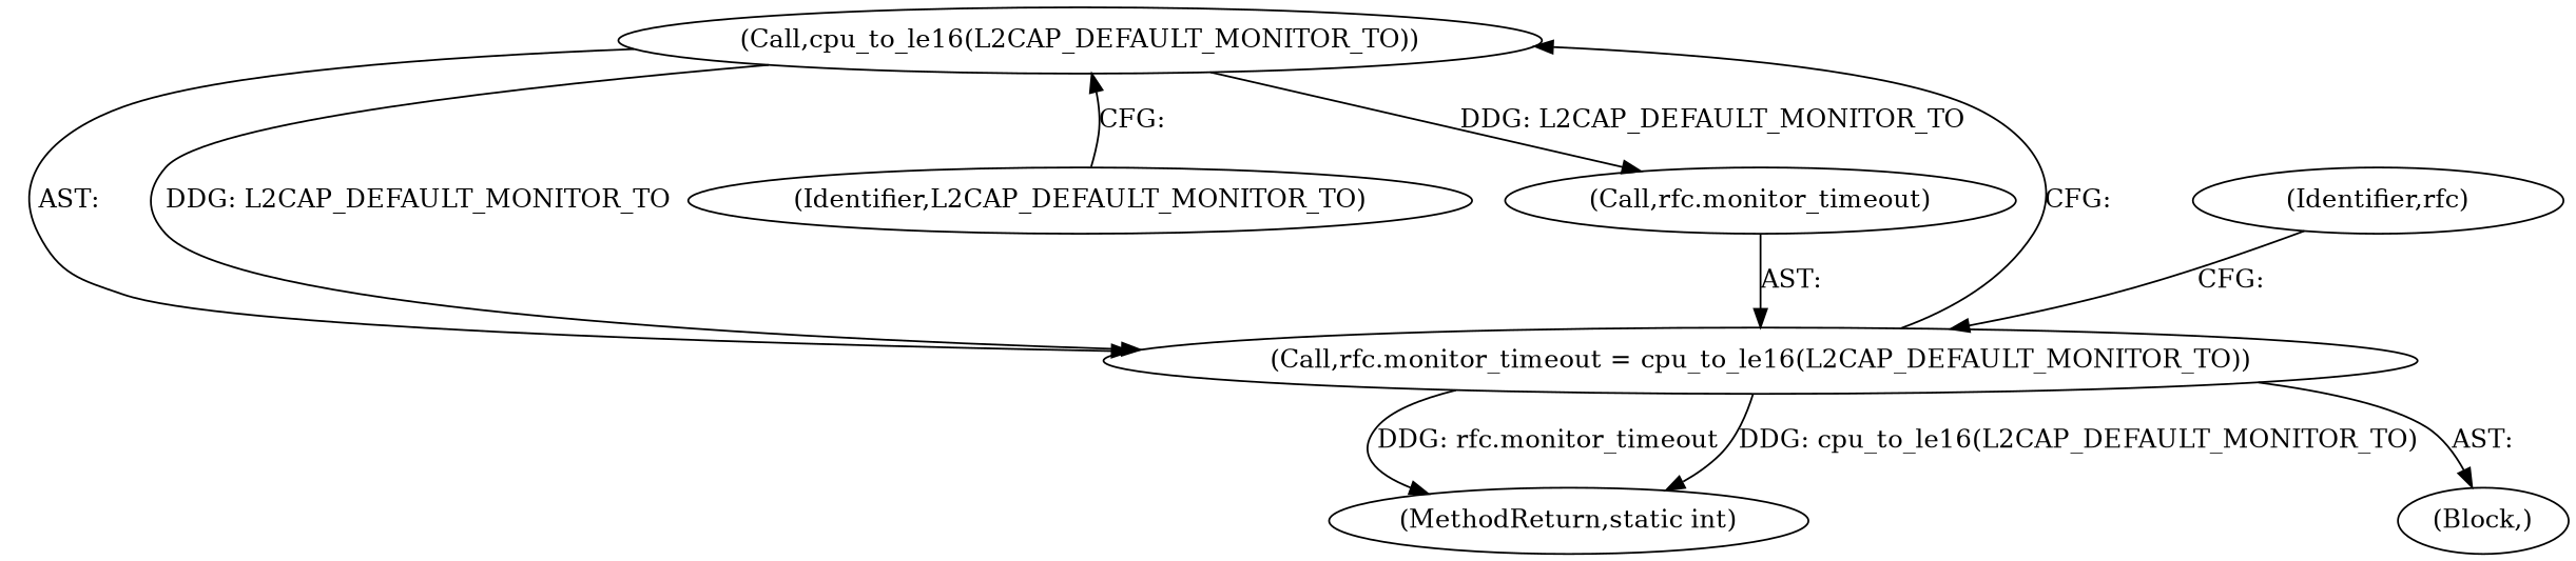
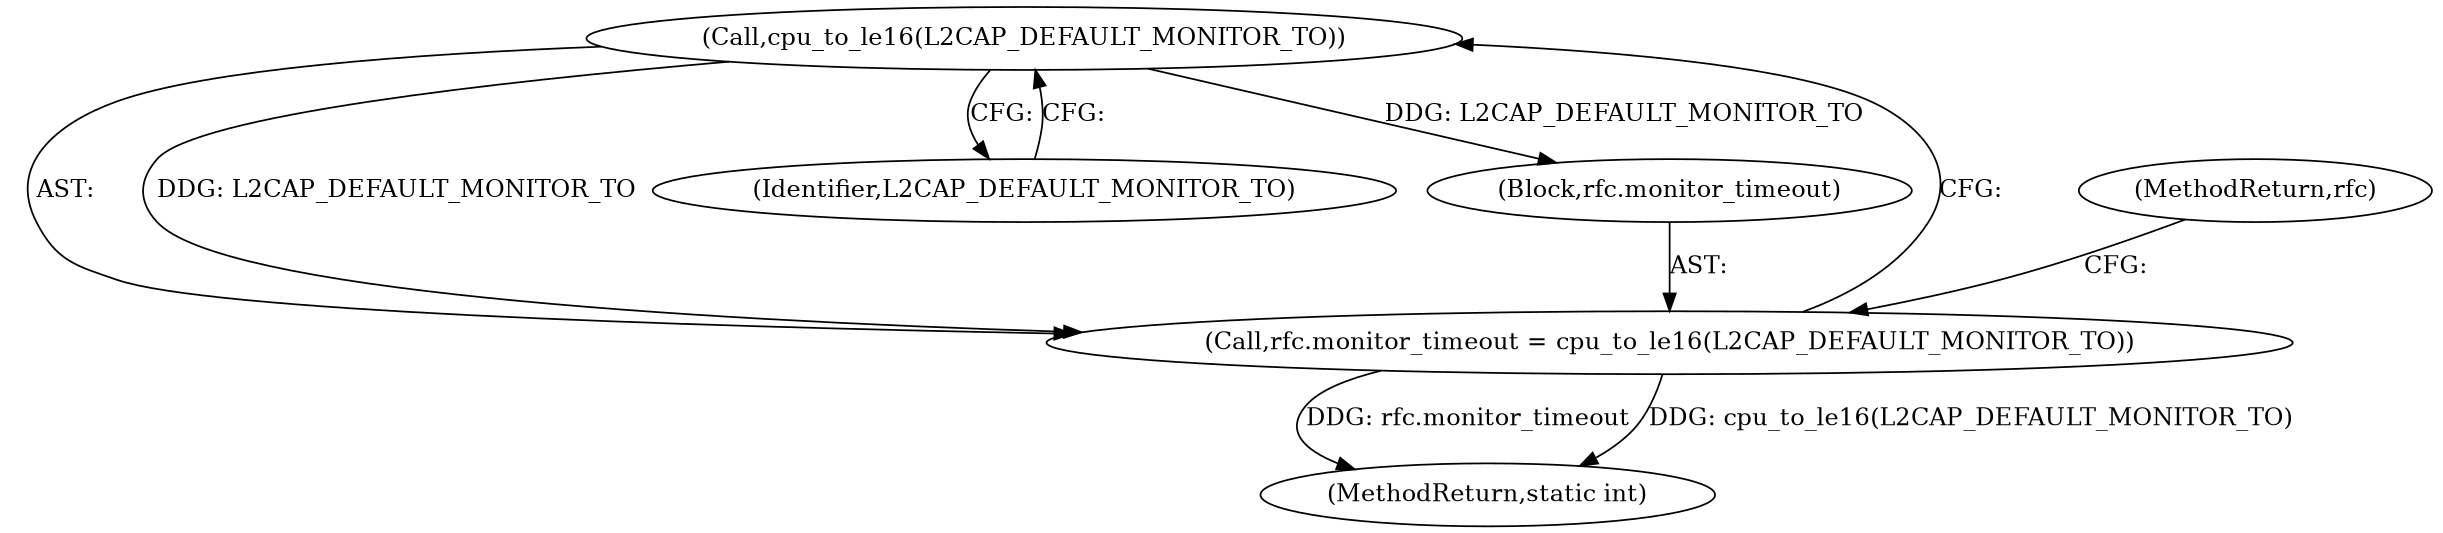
  digraph {
    n1 [label="(Call,cpu_to_le16(L2CAP_DEFAULT_MONITOR_TO))"]
    n2 [label="(Call,rfc.monitor_timeout = cpu_to_le16(L2CAP_DEFAULT_MONITOR_TO))"]
    n3 [label="(Identifier,L2CAP_DEFAULT_MONITOR_TO)"]
-   n4 [label="(Call,rfc.monitor_timeout)"]
+   n4 [label="(Block,rfc.monitor_timeout)"]
    n5 [label="(MethodReturn,static int)"]
-   n6 [label="(Block,)"]
-   n7 [label="(Identifier,rfc)"]
+   n7 [label="(MethodReturn,rfc)"]
    n1 -> n2 [label="AST: "]
    n1 -> n2 [label="DDG: L2CAP_DEFAULT_MONITOR_TO"]
+   n1 -> n3 [label="CFG: "]
    n1 -> n4 [label="DDG: L2CAP_DEFAULT_MONITOR_TO"]
    n2 -> n1 [label="CFG: "]
    n2 -> n5 [label="DDG: rfc.monitor_timeout"]
    n2 -> n5 [label="DDG: cpu_to_le16(L2CAP_DEFAULT_MONITOR_TO)"]
-   n2 -> n6 [label="AST: "]
    n3 -> n1 [label="CFG: "]
    n4 -> n2 [label="AST: "]
    n7 -> n2 [label="CFG: "]
  }
